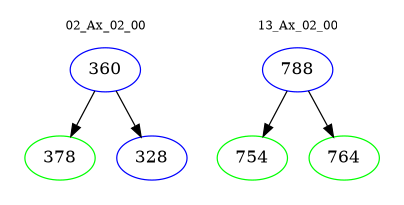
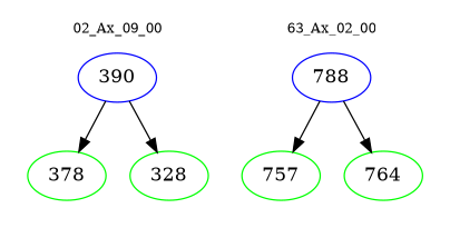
  digraph {
    node [color=blue]
    edge [color=black]
-   n1 [label=360]
+   n1 [label=390]
    n2 [color=green label=378]
-   n3 [label=328]
+   n3 [color=green label=328]
    n4 [label=788]
-   n5 [color=green label=754]
+   n5 [color=green label=757]
    n6 [color=green label=764]
    subgraph cluster_1 {
      color=white
      fontsize=10
-     label="02_Ax_02_00"
+     label="02_Ax_09_00"
      n1
      n2
      n3
    }
    subgraph cluster_2 {
      color=white
      fontsize=10
-     label="13_Ax_02_00"
+     label="63_Ax_02_00"
      n4
      n5
      n6
    }
    n1 -> n2
    n1 -> n3
    n4 -> n5
    n4 -> n6
  }
